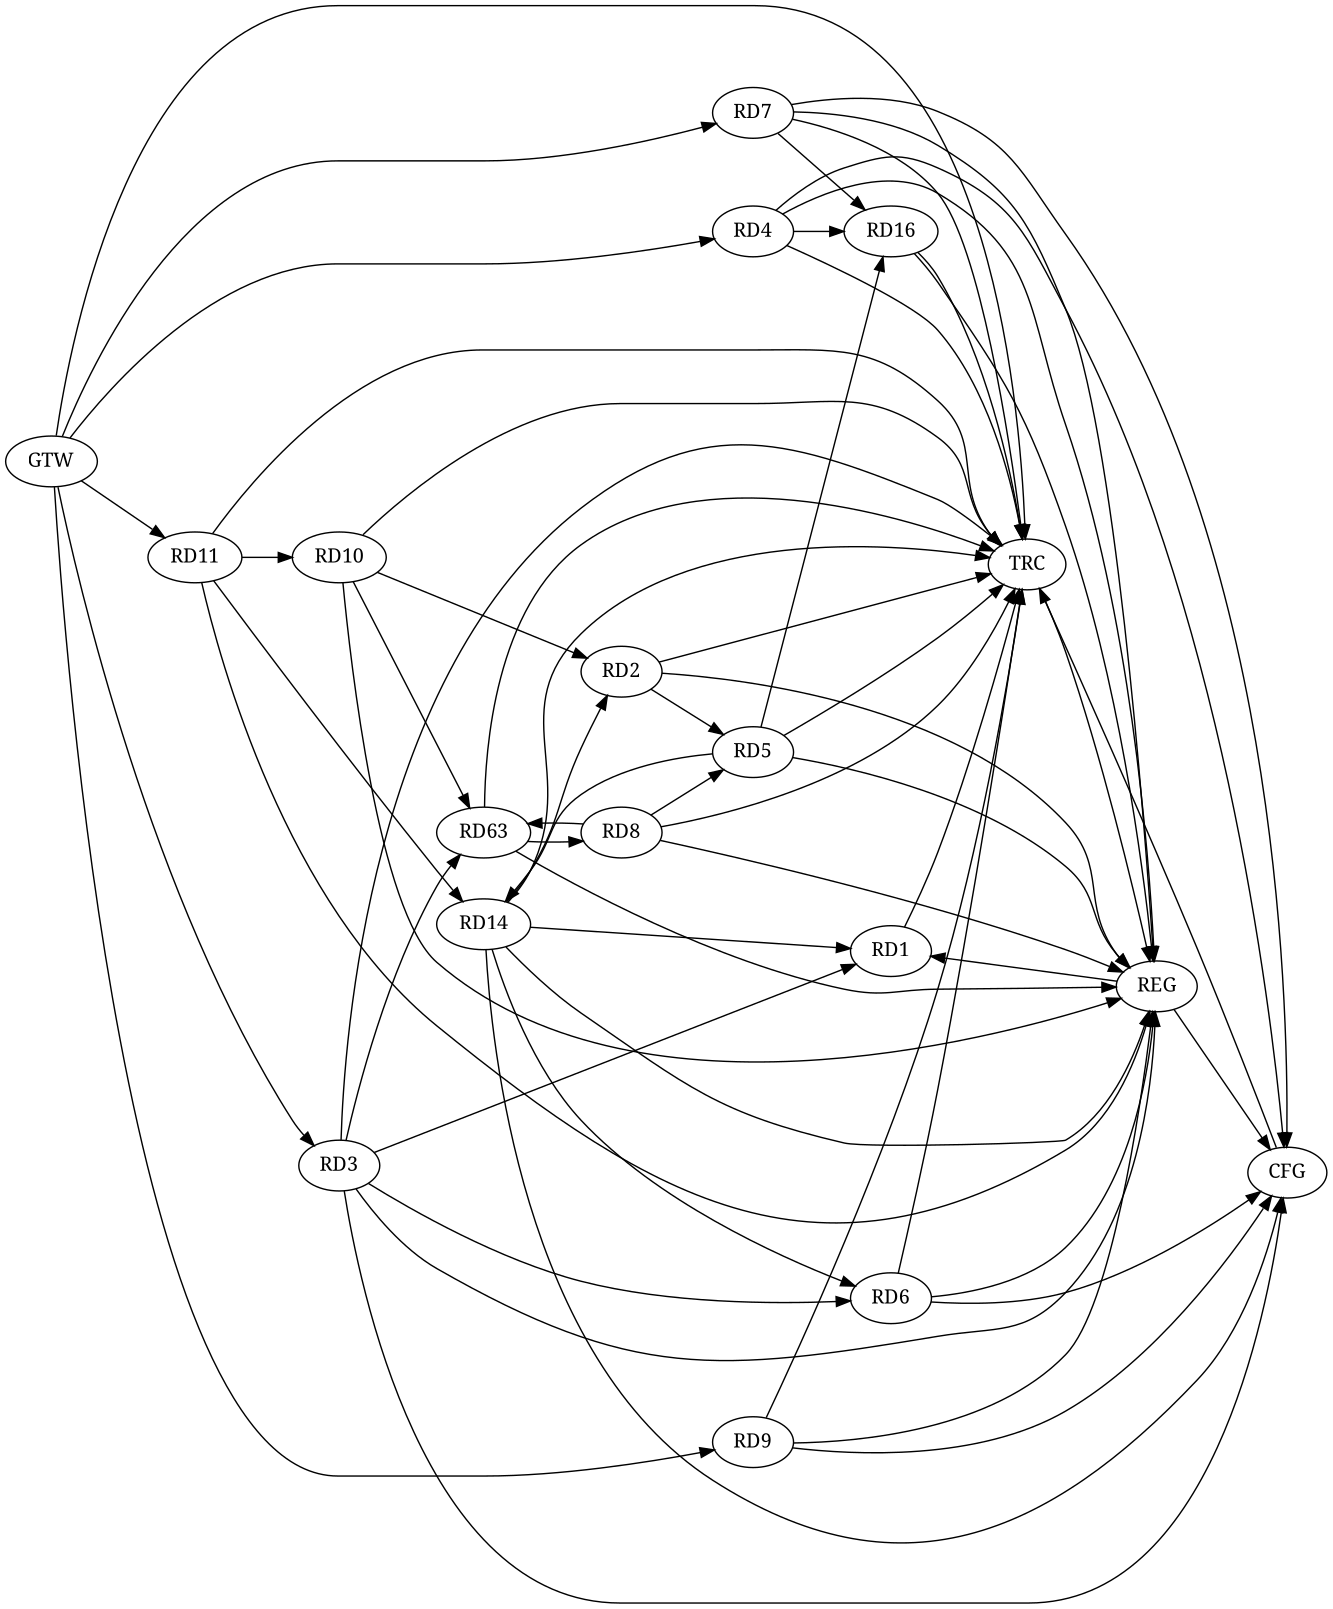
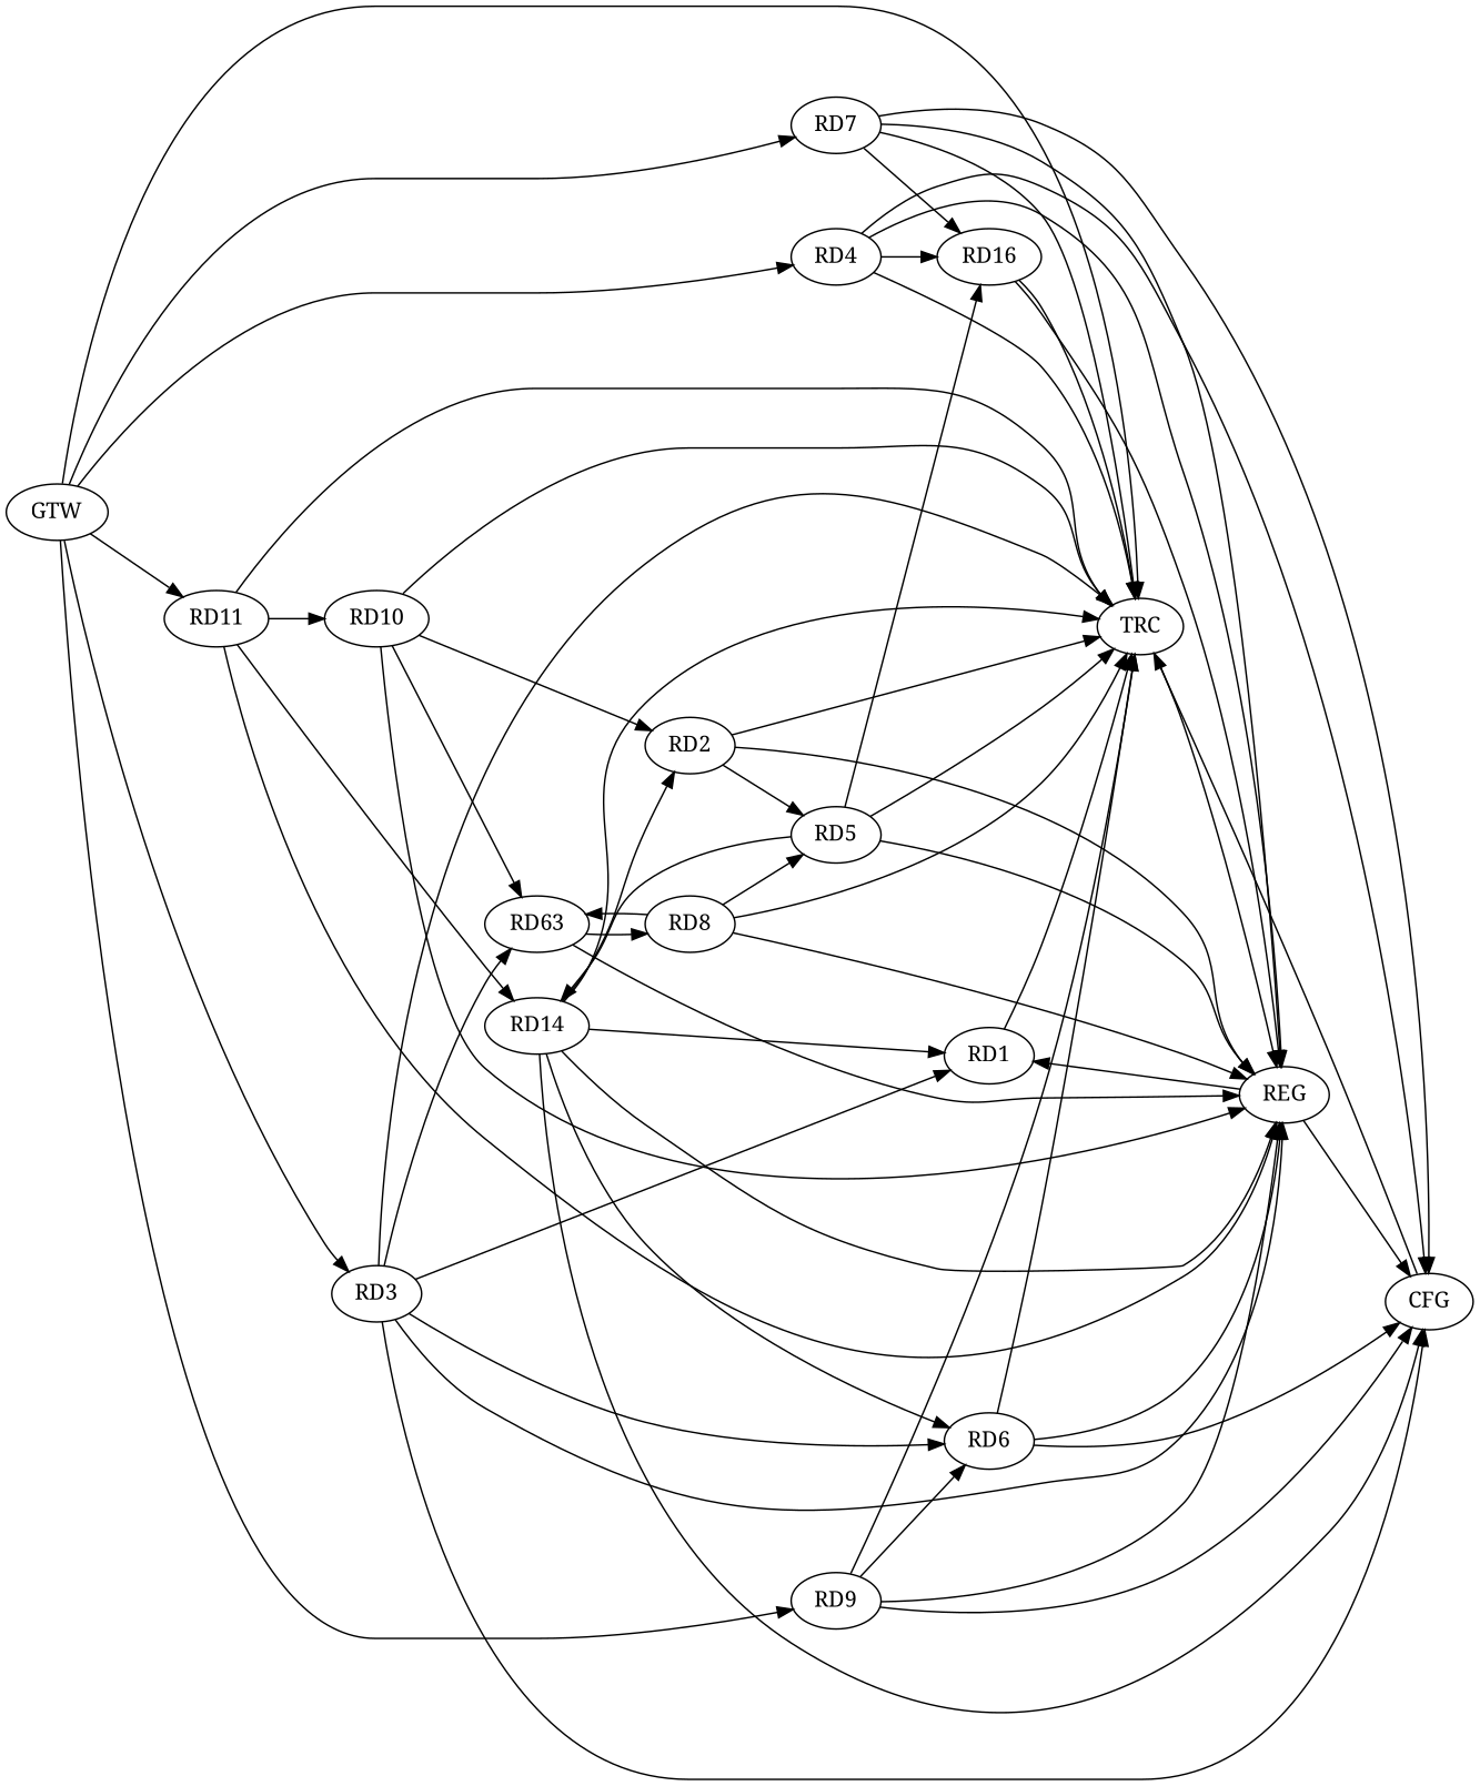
  strict digraph {
    fontname="Noto Serif"
    rankdir=LR
    node [fontname="Noto Serif"]
    edge [fontname="Noto Serif"]
    n1 [label=RD1]
    n2 [label=TRC]
    n3 [label=REG]
    n4 [label=CFG]
    n5 [label=RD2]
    n6 [label=RD5]
    n7 [label=RD16]
    n8 [label=RD14]
    n9 [label=RD3]
    n10 [label=RD6]
    n11 [label=RD63]
    n12 [label=RD8]
    n13 [label=RD4]
    n14 [label=RD7]
    n15 [label=RD9]
    n16 [label=RD10]
    n17 [label=RD11]
    n18 [label=GTW]
    n1 -> n2
    n2 -> n3
    n3 -> n1
    n3 -> n4
    n4 -> n2
    n5 -> n2
    n5 -> n3
    n5 -> n6
    n6 -> n2
    n6 -> n3
    n6 -> n7
    n6 -> n8
    n7 -> n2
    n7 -> n3
    n8 -> n1
    n8 -> n2
    n8 -> n3
    n8 -> n4
    n8 -> n5
    n8 -> n10
    n9 -> n1
    n9 -> n2
    n9 -> n3
    n9 -> n4
    n9 -> n10
    n9 -> n11
    n10 -> n2
    n10 -> n3
    n10 -> n4
-   n11 -> n2
    n11 -> n3
    n11 -> n12
    n12 -> n2
    n12 -> n3
    n12 -> n6
    n12 -> n11
    n13 -> n2
    n13 -> n3
    n13 -> n4
    n13 -> n7
    n14 -> n2
    n14 -> n3
    n14 -> n4
    n14 -> n7
    n15 -> n2
    n15 -> n3
    n15 -> n4
+   n15 -> n10
    n16 -> n2
    n16 -> n3
    n16 -> n5
    n16 -> n11
    n17 -> n2
    n17 -> n3
    n17 -> n8
    n17 -> n16
    n18 -> n2
    n18 -> n9
    n18 -> n13
    n18 -> n14
    n18 -> n15
    n18 -> n17
  }
